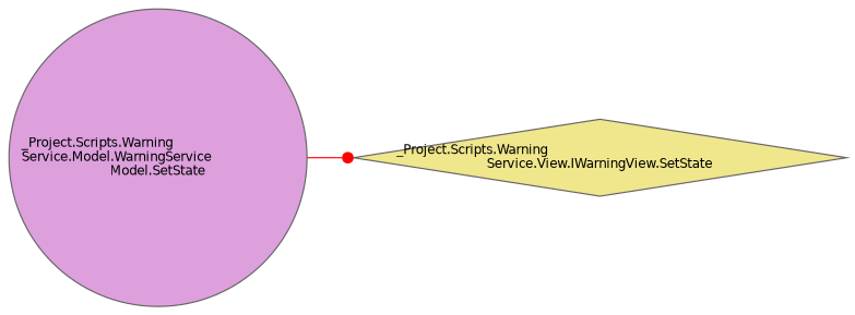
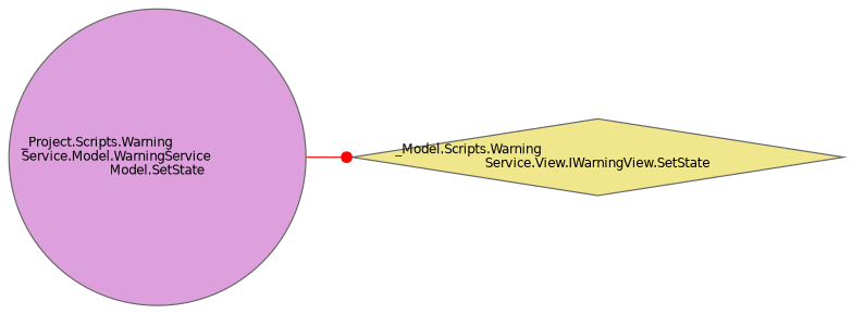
  digraph {
    rankdir=LR
    node [fontname=Helvetica fontsize=10 style=filled]
    n1 [color=gray40 fillcolor=plum fontcolor=black height=0.2 label="_Project.Scripts.Warning\lService.Model.WarningService\lModel.SetState" shape=circle width=0.4]
-   n2 [color=grey40 fillcolor=khaki height=0.2 label="_Project.Scripts.Warning\lService.View.IWarningView.SetState" shape=diamond width=0.4]
+   n2 [color=grey40 fillcolor=khaki height=0.2 label="_Model.Scripts.Warning\lService.View.IWarningView.SetState" shape=diamond width=0.4]
    n1 -> n2 [color=red fontname=Helvetica fontsize=10 labelfontname=Helvetica labelfontsize=10 style=solid arrowhead=dot]
  }
